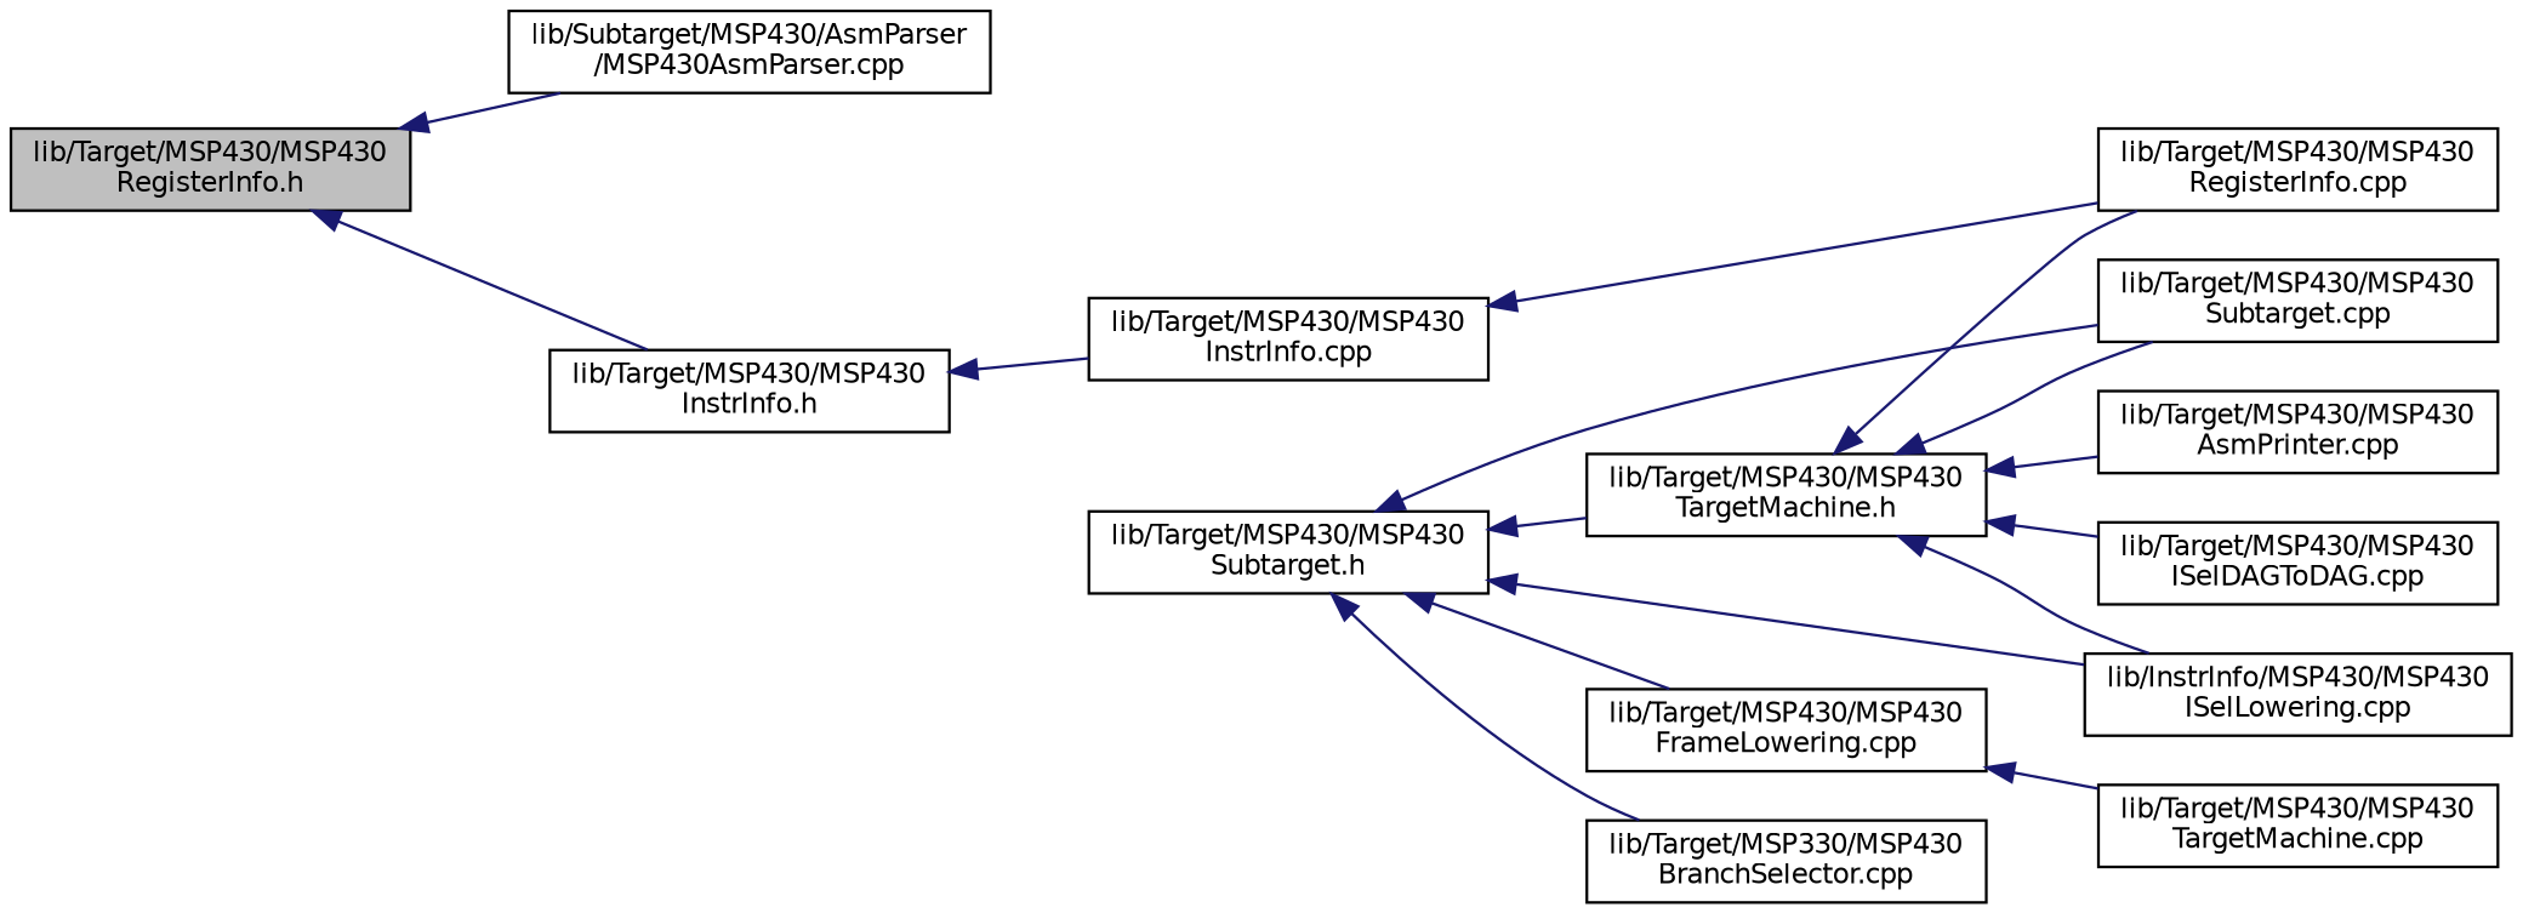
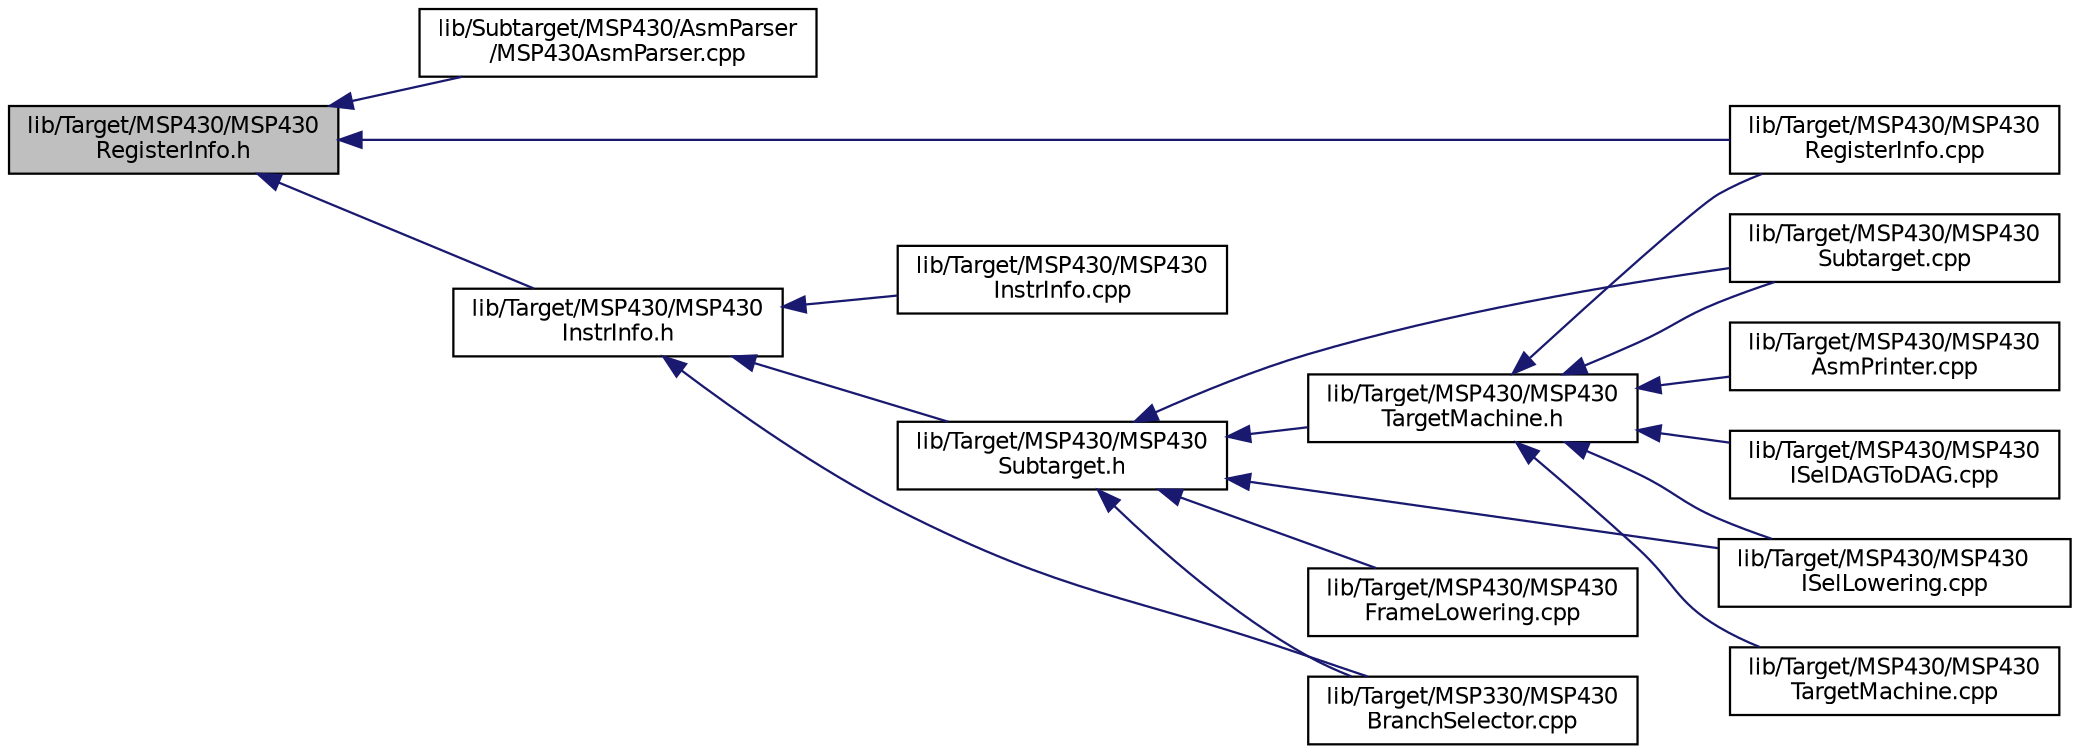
  digraph {
    rankdir=LR
    node [color=black fontname=Helvetica fontsize=10 shape=box]
    edge [color=midnightblue dir=back fontname=Helvetica fontsize=10 labelfontname=Helvetica labelfontsize=10 style=solid]
    n1 [fillcolor=grey75 fontcolor=black height=0.2 label="lib/Target/MSP430/MSP430\lRegisterInfo.h" style=filled width=0.4]
    n2 [height=0.2 label="lib/Subtarget/MSP430/AsmParser\l/MSP430AsmParser.cpp" width=0.4]
    n3 [height=0.2 label="lib/Target/MSP430/MSP430\lInstrInfo.h" width=0.4]
    n4 [height=0.2 label="lib/Target/MSP430/MSP430\lRegisterInfo.cpp" width=0.4]
    n5 [height=0.2 label="lib/Target/MSP430/MSP430\lSubtarget.h" width=0.4]
    n6 [height=0.2 label="lib/Target/MSP330/MSP430\lBranchSelector.cpp" width=0.4]
    n7 [height=0.2 label="lib/Target/MSP430/MSP430\lInstrInfo.cpp" width=0.4]
    n8 [height=0.2 label="lib/Target/MSP430/MSP430\lFrameLowering.cpp" width=0.4]
-   n9 [height=0.2 label="lib/InstrInfo/MSP430/MSP430\lISelLowering.cpp" width=0.4]
+   n9 [height=0.2 label="lib/Target/MSP430/MSP430\lISelLowering.cpp" width=0.4]
    n10 [height=0.2 label="lib/Target/MSP430/MSP430\lSubtarget.cpp" width=0.4]
    n11 [height=0.2 label="lib/Target/MSP430/MSP430\lTargetMachine.h" width=0.4]
    n12 [height=0.2 label="lib/Target/MSP430/MSP430\lAsmPrinter.cpp" width=0.4]
    n13 [height=0.2 label="lib/Target/MSP430/MSP430\lISelDAGToDAG.cpp" width=0.4]
    n14 [height=0.2 label="lib/Target/MSP430/MSP430\lTargetMachine.cpp" width=0.4]
    n1 -> n2
    n1 -> n3
-   n7 -> n4
+   n1 -> n4
+   n3 -> n5
+   n3 -> n6
    n3 -> n7
    n5 -> n6
    n5 -> n8
    n5 -> n9
    n5 -> n10
    n5 -> n11
    n11 -> n4
    n11 -> n9
    n11 -> n10
    n11 -> n12
    n11 -> n13
-   n8 -> n14
+   n11 -> n14
  }
